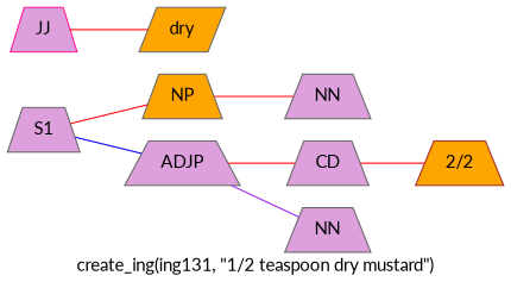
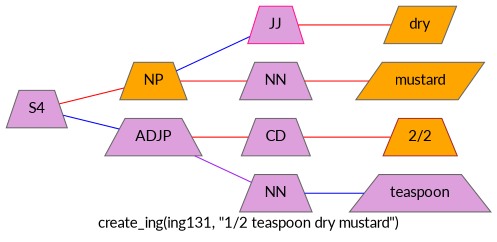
  graph {
    fontname=Lato
    label="create_ing(ing131, \"1/2 teaspoon dry mustard\")"
    rankdir=LR
    node [color=gray40 fillcolor=plum fontname=Lato shape=trapezium style=filled]
    edge [color=red fontname=Lato]
-   n1 [label=S1]
+   n1 [label=S4]
    n2 [fillcolor=orange label=NP]
    n3 [label=ADJP]
    n4 [color=deeppink label=JJ]
    n5 [label=NN]
    n6 [label=CD]
    n7 [label=NN]
    n8 [fillcolor=orange label=dry shape=parallelogram]
+   n9 [fillcolor=orange label=mustard shape=parallelogram]
    n10 [color=brown fillcolor=orange label="2/2"]
+   n11 [label=teaspoon]
    n1 -- n2
    n1 -- n3 [color=blue]
+   n2 -- n4 [color=blue]
    n2 -- n5
    n3 -- n6
    n3 -- n7 [color=purple]
    n4 -- n8
+   n5 -- n9
    n6 -- n10
+   n7 -- n11 [color=blue]
  }
